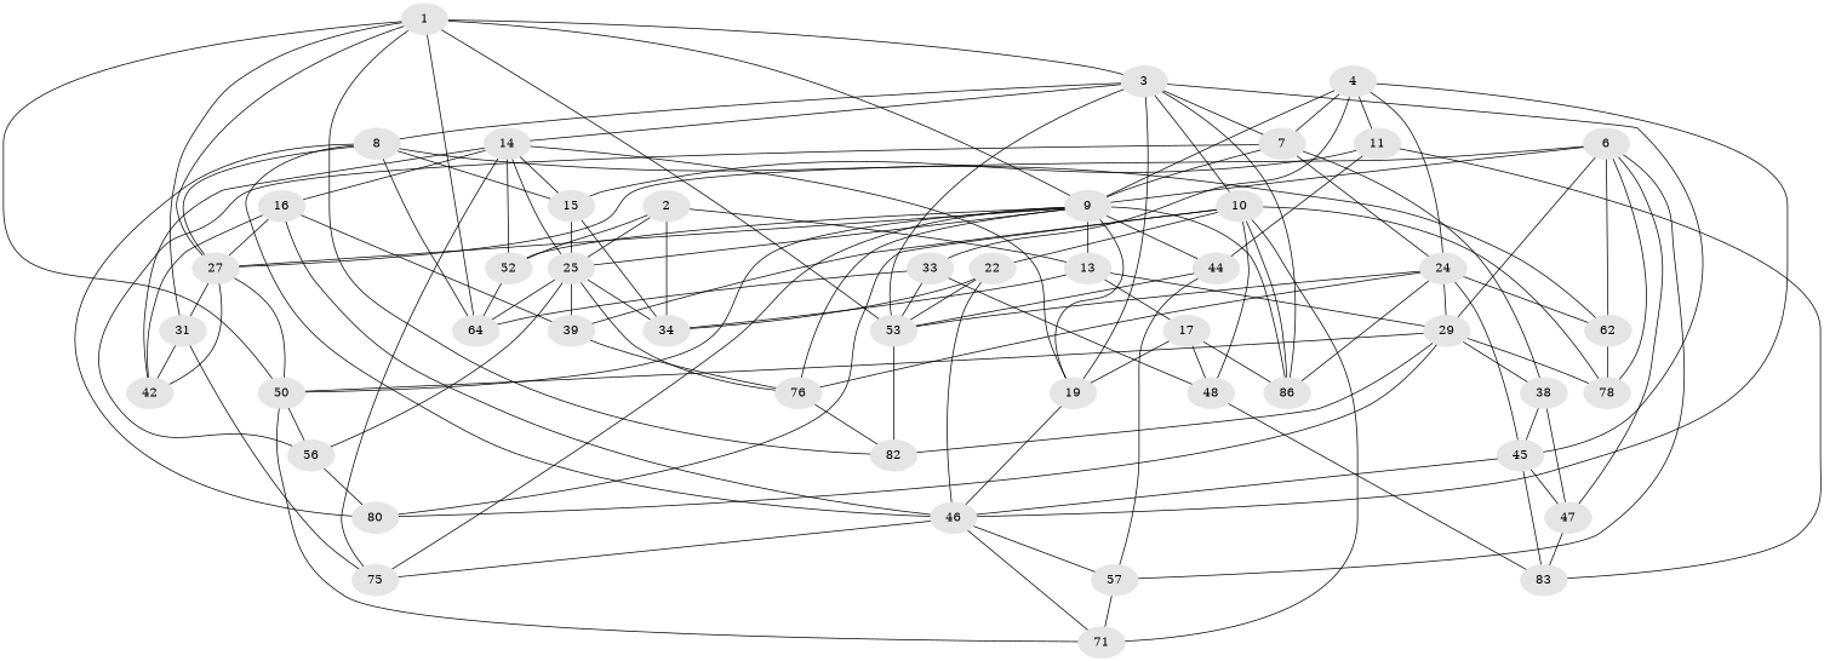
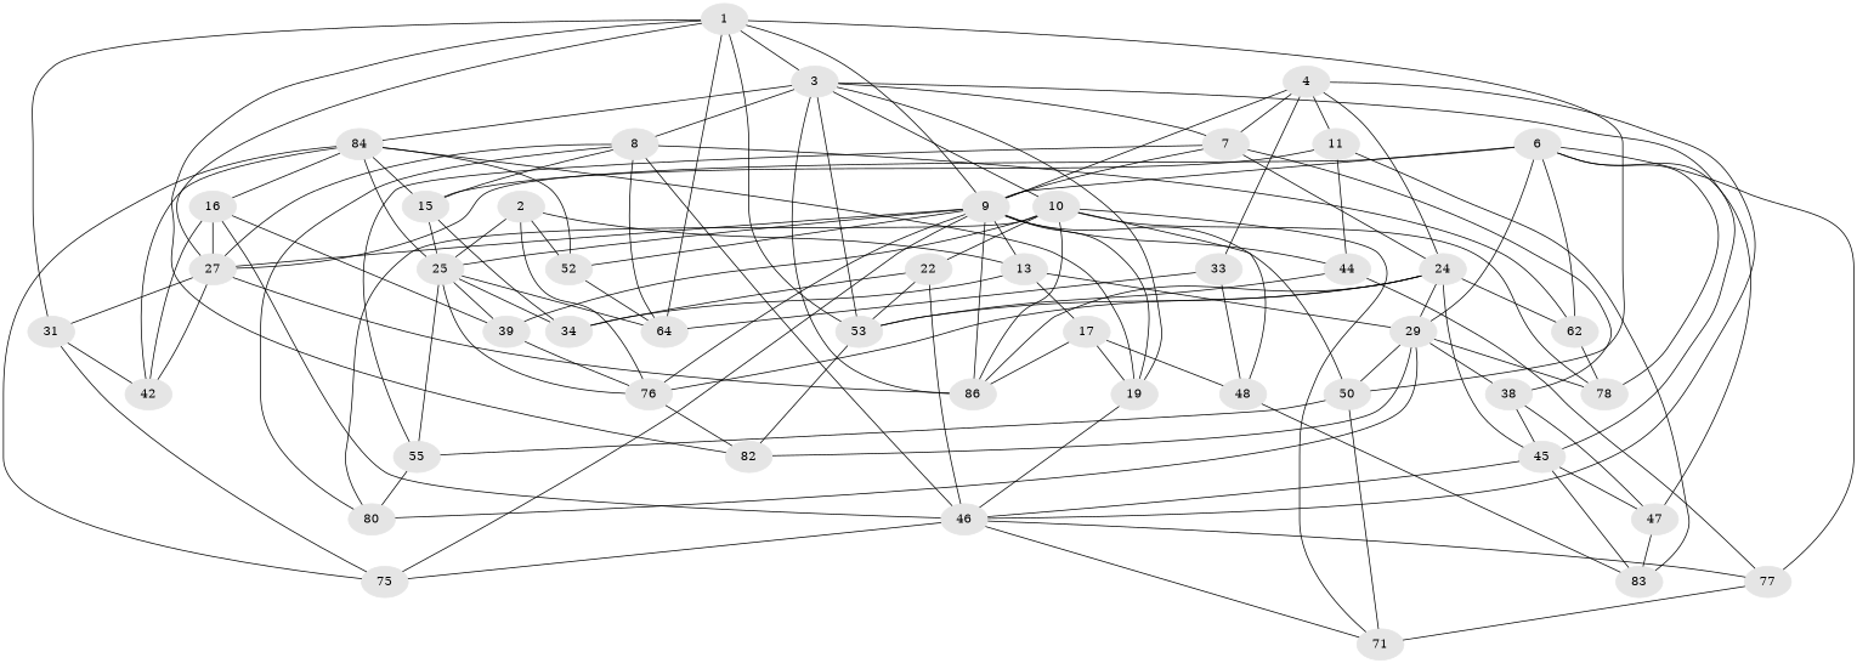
  graph {
    node [color=gray90 style=filled]
    1 [super="+23+12"]
    3 [super="+5"]
    9 [super="+51+18"]
    27 [super="+60+49"]
    31
    50 [super="+70"]
    53 [super="+65"]
    64 [super="+79"]
    82
    7 [super="+54"]
    10 [super="+20+88"]
-   14 [super="+39"]
+   14 [super="+39" label=84]
    19 [super="+26"]
    45 [super="+72"]
    86 [super="+92"]
    8 [super="+91"]
    13 [super="+84"]
    25 [super="+35+61"]
    52
    76 [super="+89+93"]
    44
    75
    42
-   55 [label=56]
+   55
    71
    29 [super="+66"]
    17
    34
    2
    n30 [label=39]
    6 [super="+21"]
    47
-   57
+   57 [label=77]
    62
    78
    24 [super="+90+85"]
    38
    80
    22
    48
    15 [super="+69"]
    16 [super="+59"]
    46 [super="+73+56"]
    83
    4 [super="+58"]
    11
    33
    1 -- 3
    1 -- 9 [weight=2]
    1 -- 27
    1 -- 31
    1 -- 50
    1 -- 53
    1 -- 64 [weight=2]
    1 -- 82
    3 -- 53 [weight=2]
    3 -- 7
    3 -- 10
    3 -- 14
    3 -- 19
    3 -- 45
    3 -- 86
    3 -- 8
    9 -- 27
    9 -- 50
    9 -- 19
    9 -- 86 [weight=2]
    9 -- 13 [weight=2]
    9 -- 25
    9 -- 52
    9 -- 76
    9 -- 44
    9 -- 75
    27 -- 31
-   27 -- 50
+   27 -- 86
    27 -- 42
    31 -- 75
    31 -- 42
    50 -- 55
    50 -- 71
    53 -- 82
    7 -- 9
    7 -- 55
    7 -- 24
    7 -- 38
    10 -- 86
    10 -- 71
    10 -- n30
    10 -- 78
    10 -- 80
    10 -- 22
    10 -- 48
    14 -- 19
    14 -- 25
    14 -- 52
    14 -- 75
    14 -- 42
    14 -- 15
    14 -- 16
    19 -- 46
    45 -- 47
    45 -- 46
    45 -- 83
    8 -- 27
    8 -- 64
    8 -- 62
    8 -- 80
    8 -- 15
    8 -- 46
    13 -- 29
    13 -- 17
    13 -- 34
    25 -- 64
    25 -- 76
    25 -- 55
    25 -- 34
    25 -- n30
    52 -- 64
    76 -- 82
    44 -- 53
    44 -- 57
    55 -- 80
    29 -- 50
    29 -- 82
    29 -- 78
    29 -- 38
    29 -- 80
    17 -- 19
    17 -- 86
    17 -- 48
    2 -- 13
    2 -- 25
    2 -- 52
-   2 -- 34
+   2 -- 76
    n30 -- 76
    6 -- 9 [weight=2]
    6 -- 27
    6 -- 29
    6 -- 47
    6 -- 57
    6 -- 62
    6 -- 78
    47 -- 83
    57 -- 71
    62 -- 78
    24 -- 53
    24 -- 45
    24 -- 86
    24 -- 76
    24 -- 29
    24 -- 62
    38 -- 45
    38 -- 47
    22 -- 53
    22 -- 34
    22 -- 46
    48 -- 83
    15 -- 25 [weight=2]
    15 -- 34
    16 -- 27
    16 -- 42
    16 -- n30
    16 -- 46 [weight=2]
    46 -- 75
    46 -- 71
    46 -- 57
    4 -- 9
    4 -- 7
    4 -- 24
    4 -- 46
    4 -- 11
    4 -- 33
    11 -- 44
    11 -- 15
    11 -- 83
-   33 -- 53
    33 -- 64
    33 -- 48
  }
